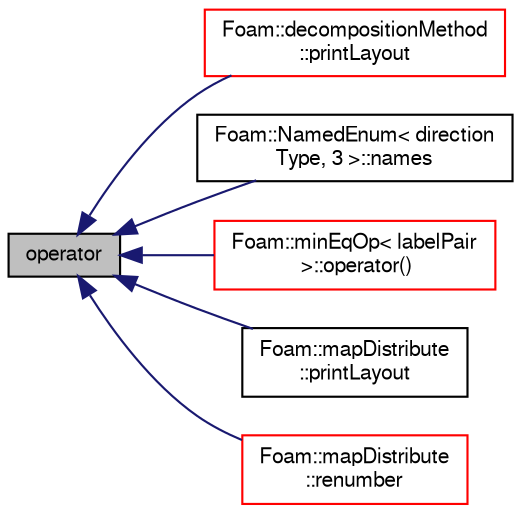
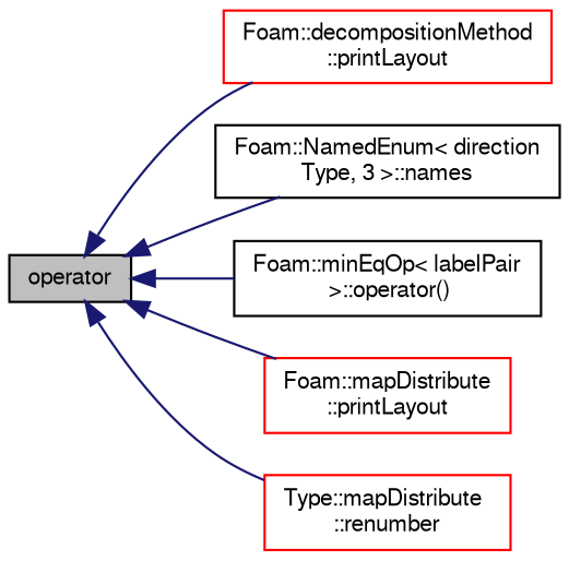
  digraph {
    rankdir=LR
    node [color=black fontname=FreeSans fontsize=10 shape=record]
    edge [color=midnightblue dir=back fontname=FreeSans fontsize=10 labelfontname=FreeSans labelfontsize=10 style=solid]
    n1 [fillcolor=grey75 fontcolor=black height=0.2 label=operator style=filled width=0.4]
    n2 [color=red height=0.2 label="Foam::decompositionMethod\l::printLayout" width=0.4]
    n3 [height=0.2 label="Foam::NamedEnum\< direction\lType, 3 \>::names" width=0.4]
-   n4 [color=red height=0.2 label="Foam::minEqOp\< labelPair\l \>::operator()" width=0.4]
-   n5 [height=0.2 label="Foam::mapDistribute\l::printLayout" width=0.4]
-   n6 [color=red height=0.2 label="Foam::mapDistribute\l::renumber" width=0.4]
+   n4 [height=0.2 label="Foam::minEqOp\< labelPair\l \>::operator()" width=0.4]
+   n5 [color=red height=0.2 label="Foam::mapDistribute\l::printLayout" width=0.4]
+   n6 [color=red height=0.2 label="Type::mapDistribute\l::renumber" width=0.4]
    n1 -> n2
    n1 -> n3
    n1 -> n4
    n1 -> n5
    n1 -> n6
  }
